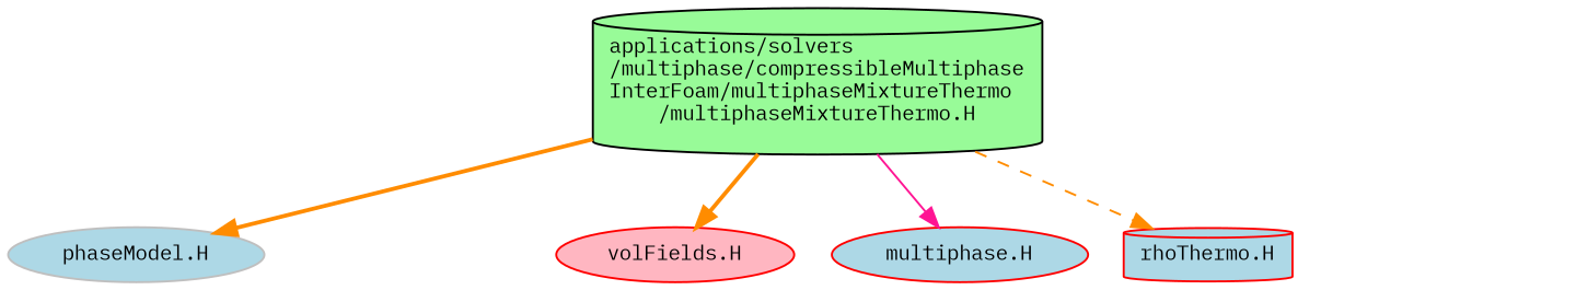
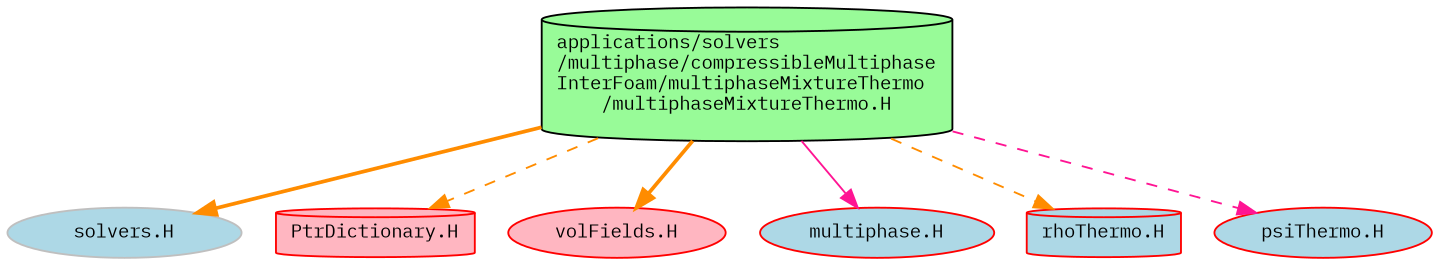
  digraph {
    fontname="IBM Plex Mono"
    node [color=red fillcolor=lightblue fontname="IBM Plex Mono" fontsize=10 shape=ellipse style=filled]
    edge [color=darkorange fontname="IBM Plex Mono" fontsize=10 labelfontname=Helvetica labelfontsize=10 style=dashed]
    n1 [color=black fillcolor=palegreen fontcolor=black height=0.2 label="applications/solvers\l/multiphase/compressibleMultiphase\lInterFoam/multiphaseMixtureThermo\l/multiphaseMixtureThermo.H" shape=cylinder width=0.4]
-   n2 [color=grey75 height=0.2 label="phaseModel.H" width=0.4]
+   n2 [color=grey75 height=0.2 label="solvers.H" width=0.4]
+   n3 [fillcolor=lightpink height=0.2 label="PtrDictionary.H" shape=cylinder width=0.4]
    n4 [fillcolor=lightpink height=0.2 label="volFields.H" width=0.4]
    n5 [height=0.2 label="multiphase.H" width=0.4]
    n6 [height=0.2 label="rhoThermo.H" shape=cylinder width=0.4]
+   n7 [height=0.2 label="psiThermo.H" width=0.4]
    n1 -> n2 [style=bold]
+   n1 -> n3
    n1 -> n4 [style=bold]
    n1 -> n5 [color=deeppink style=solid]
    n1 -> n6
+   n1 -> n7 [color=deeppink]
  }
